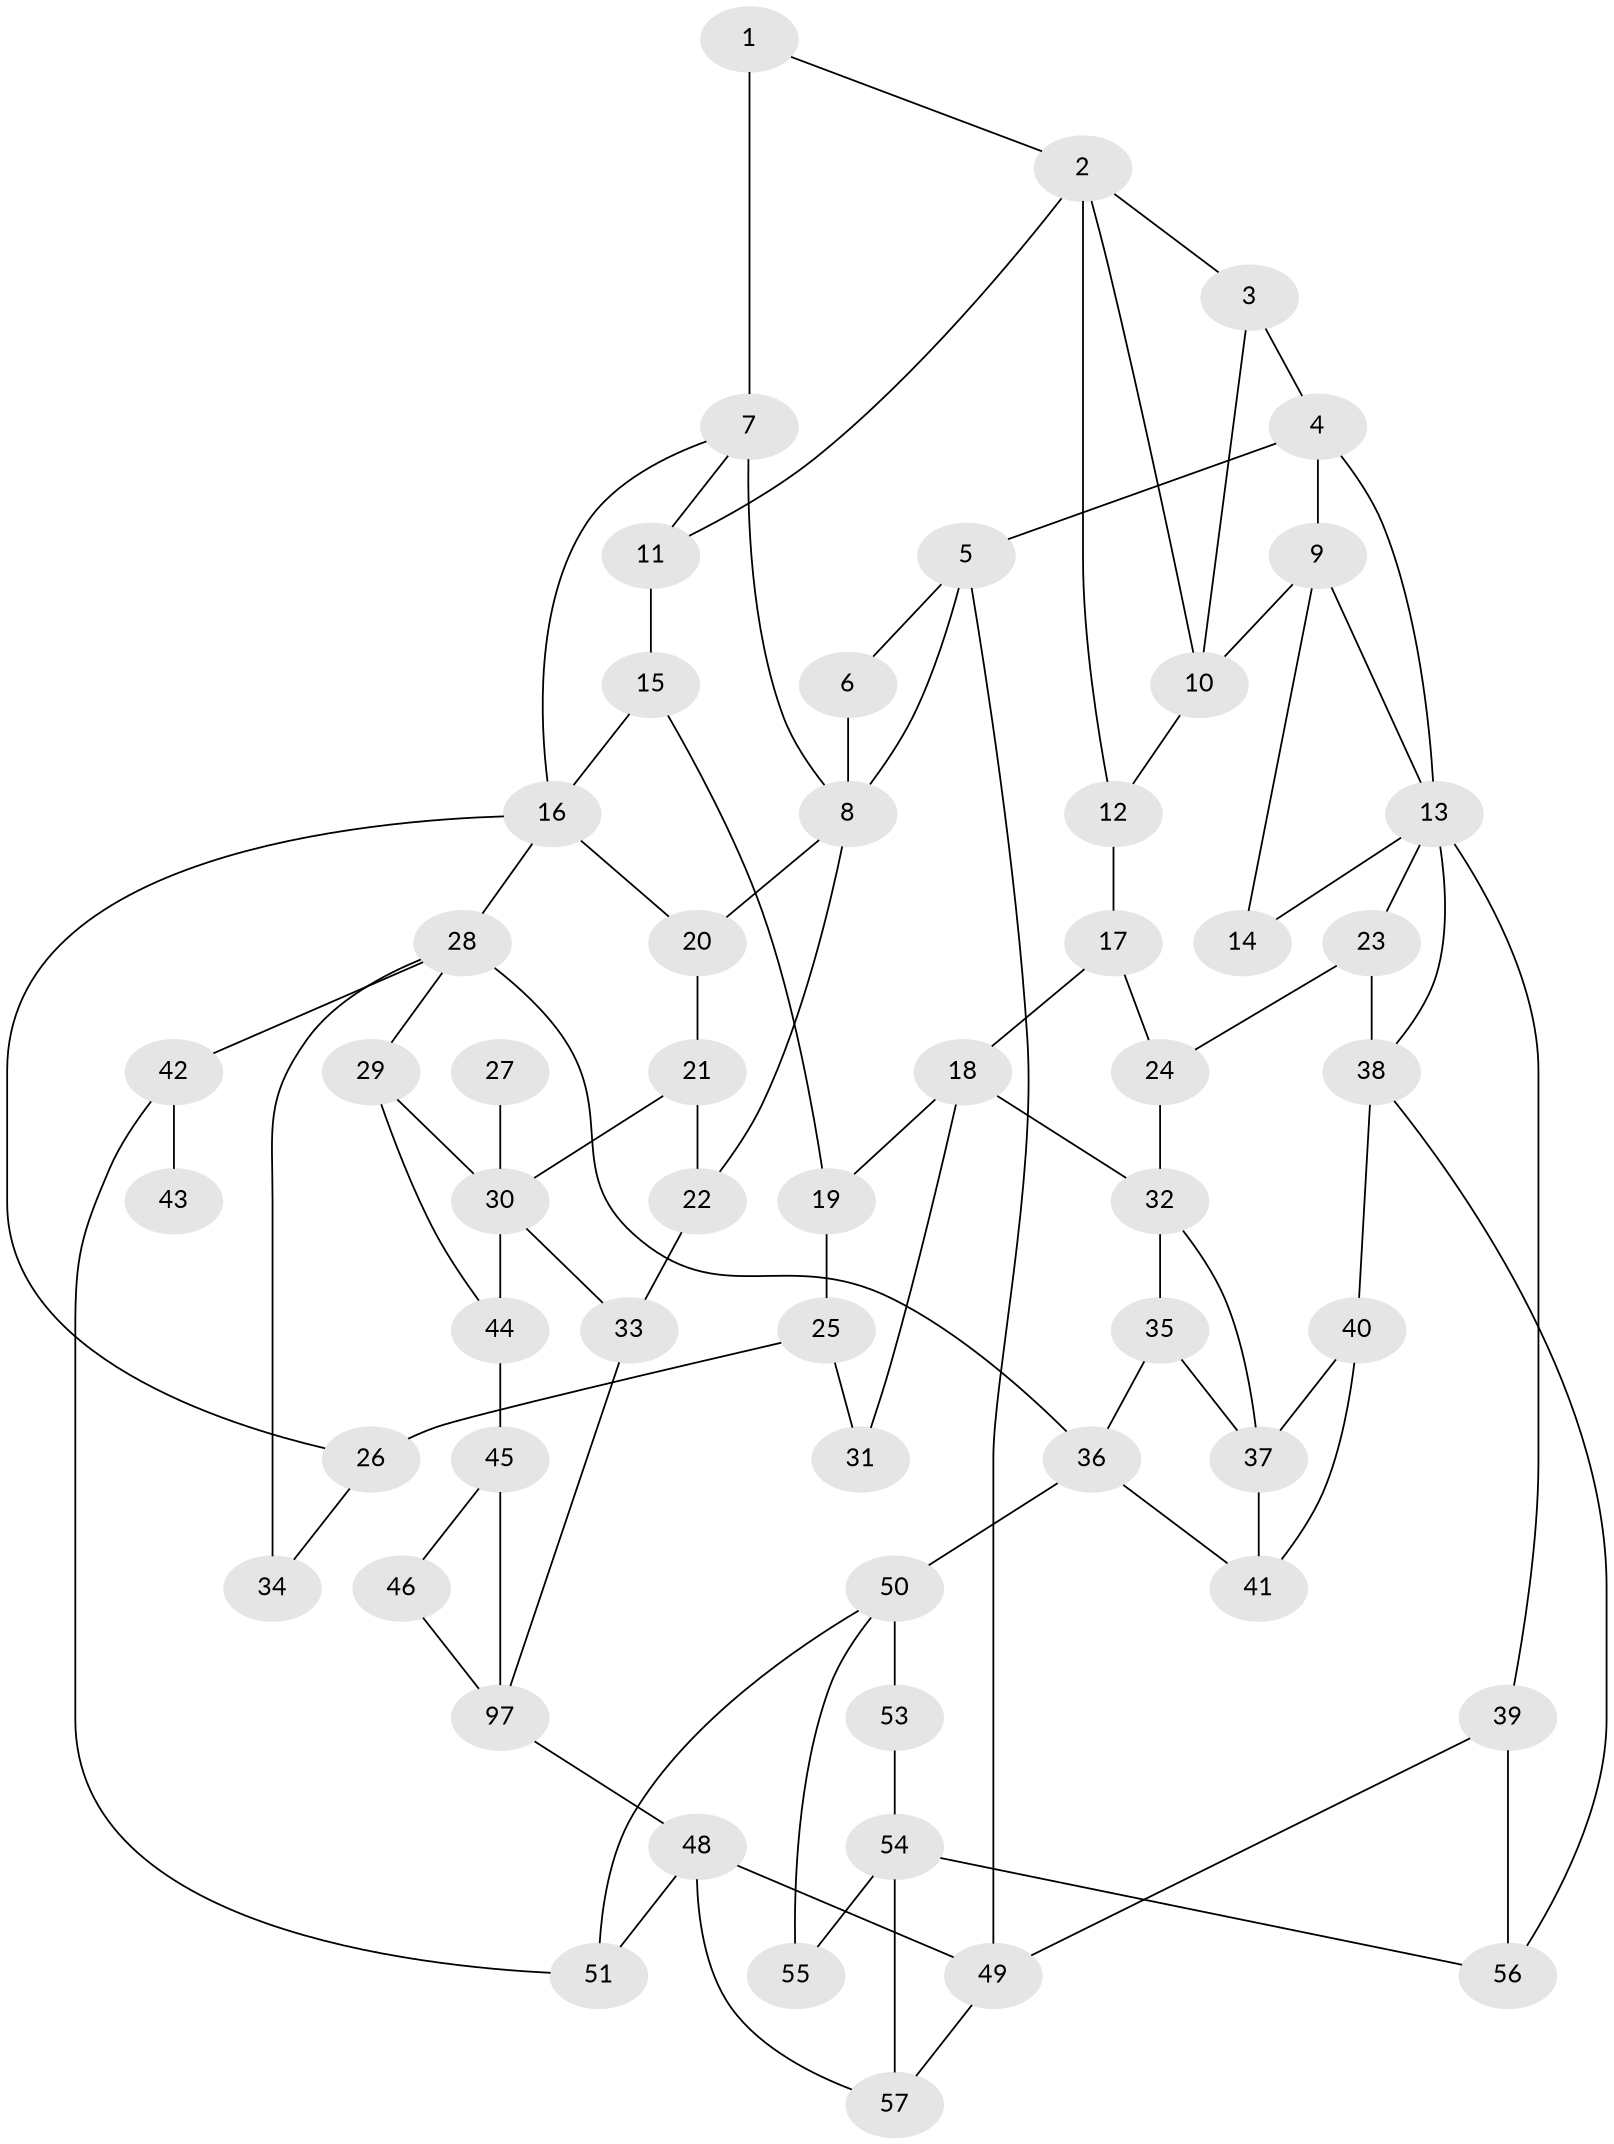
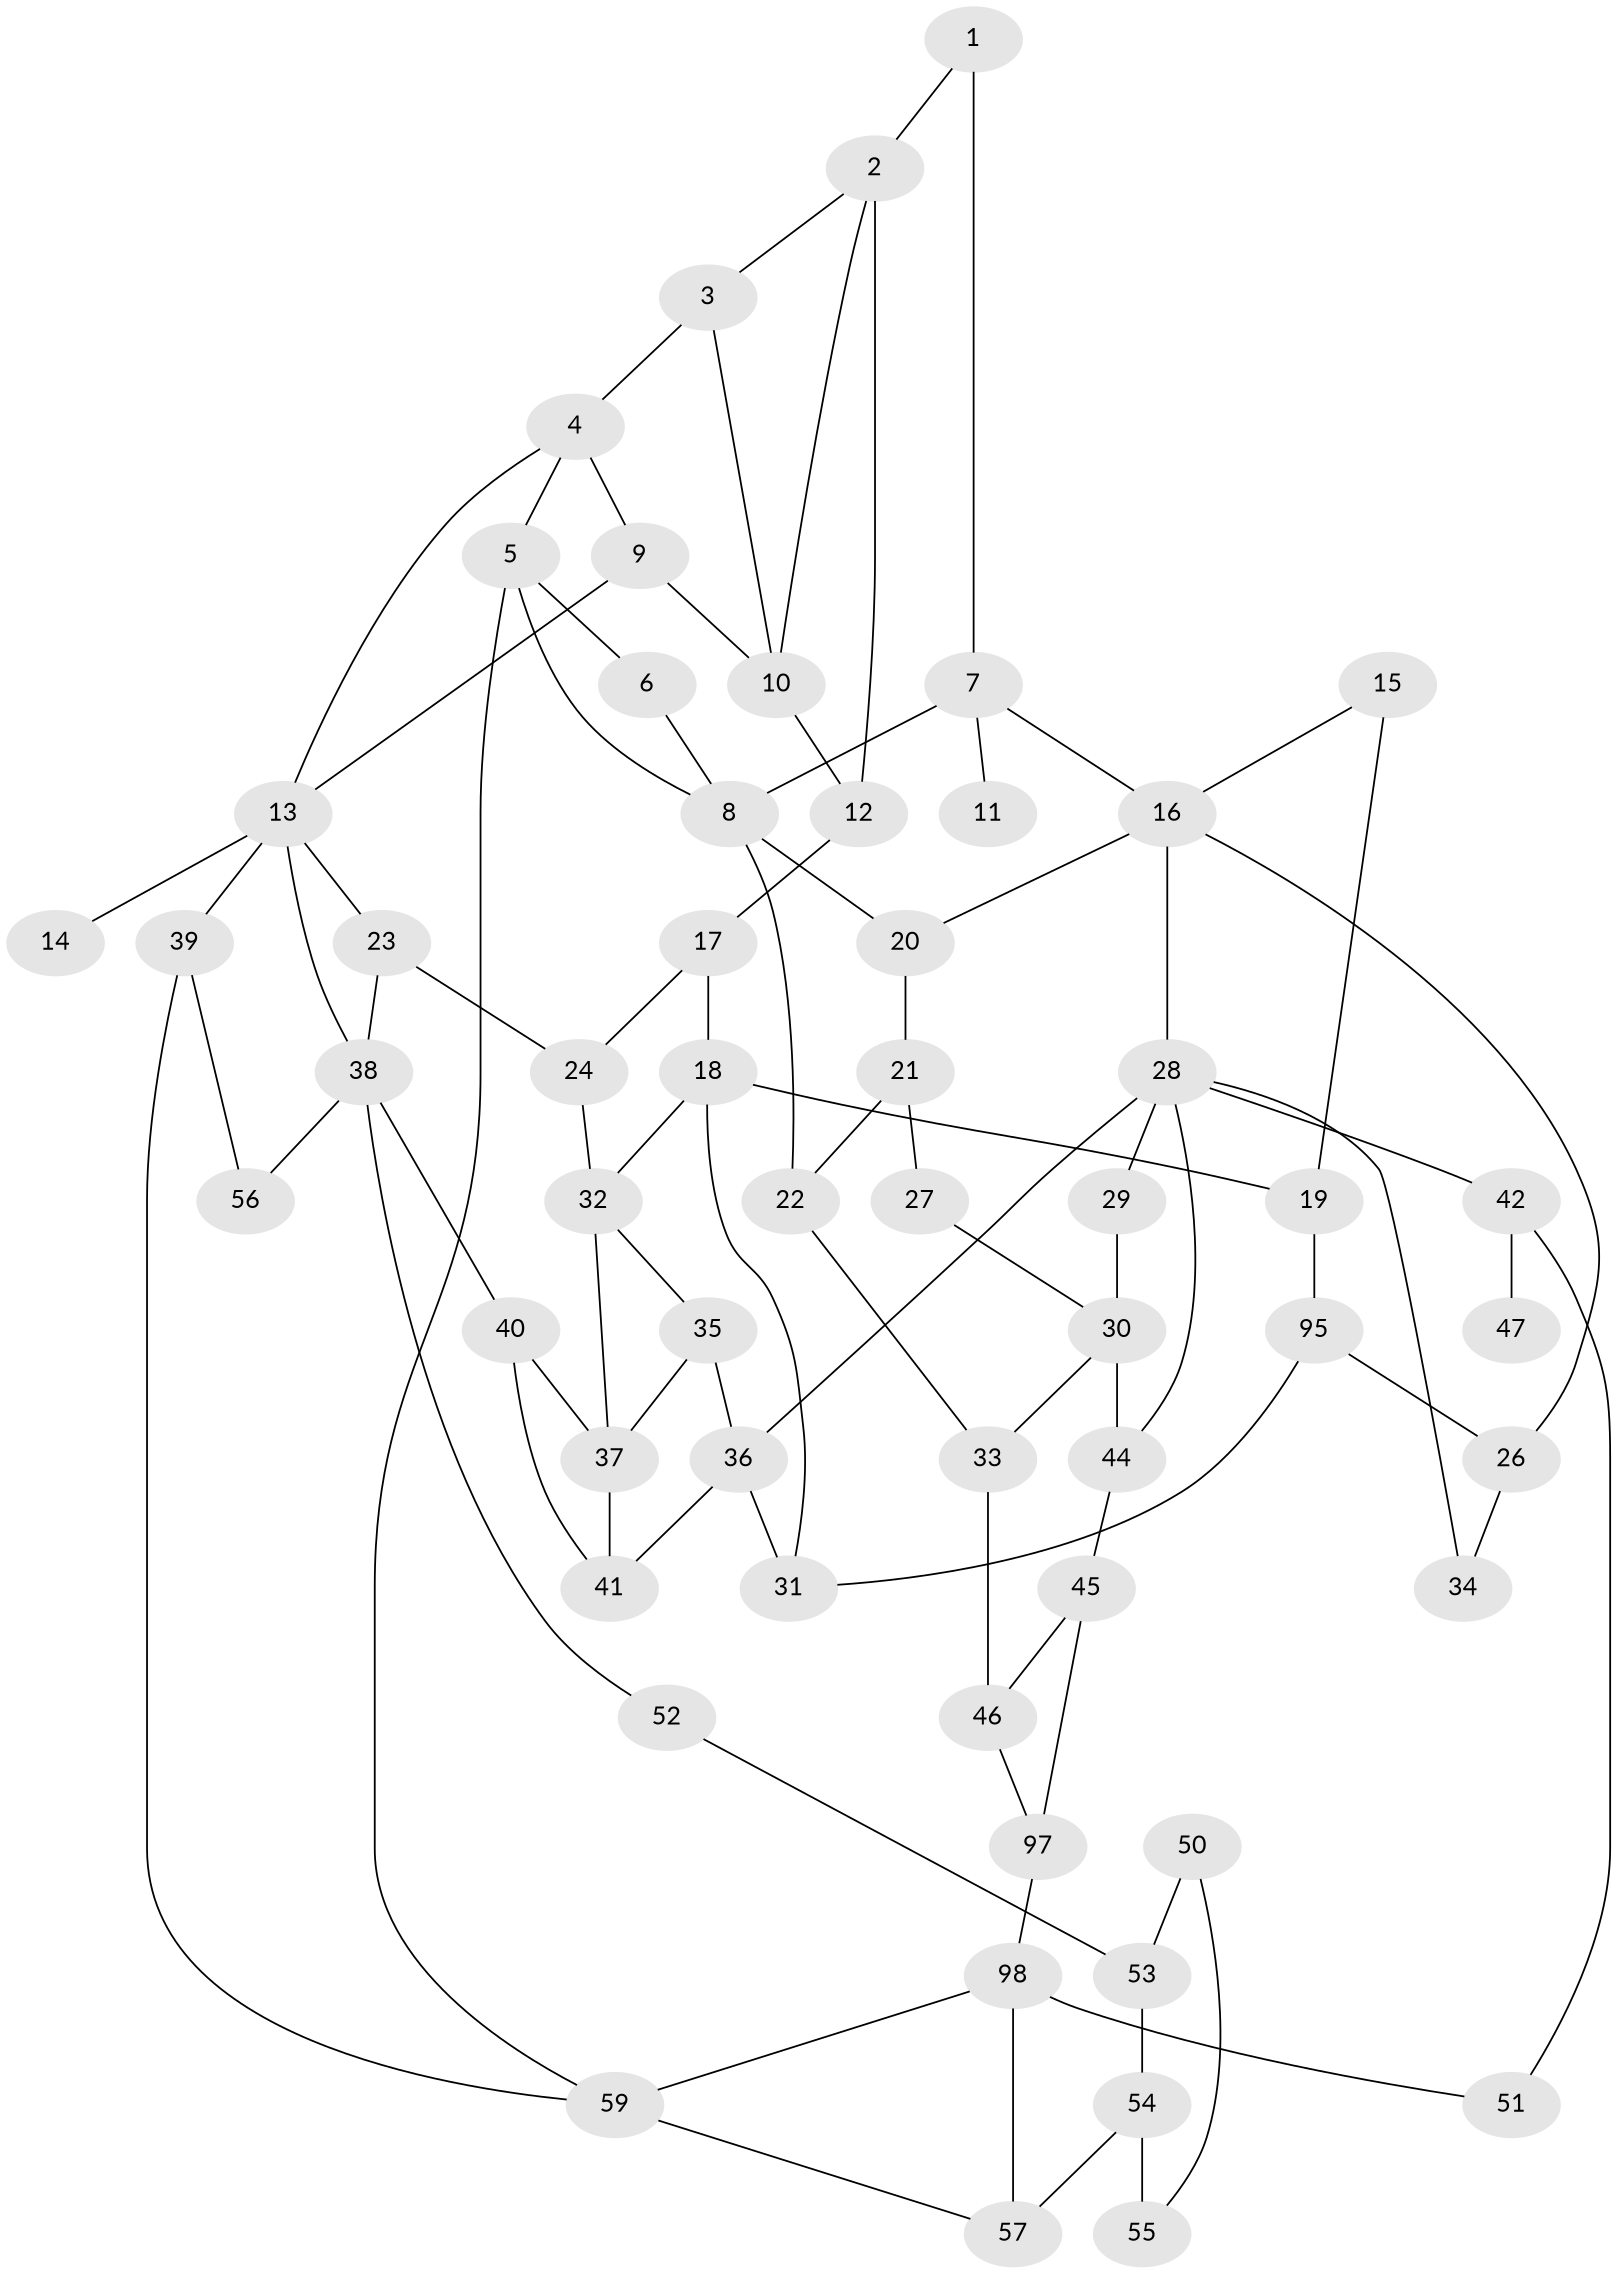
  graph {
    fontname=Lato
    node [color=gray90 fontname=Lato style=filled]
    edge [fontname=Lato weight=1.0]
    1
    2
    7
    3
    10
    11
    12
    8
    16
    4
    15
    17
    5
    9
    13
    6
-   49
+   49 [label=59]
    14
    23
    38
    39
    20
    22
    57
    26
    28
    21
    33
    19
    18
    24
    40
+   52
    56
-   25
+   25 [label=95]
    34
    29
    36
    42
    31
    32
    35
    37
    27
    30
    46
    44
    41
    50
-   43
+   43 [label=47]
    51
    45
    n53 [label=97]
    53
    55
-   48
+   48 [label=98]
    54
    1 -- 2
    1 -- 7 [weight=2.0]
    2 -- 3
    2 -- 10
-   2 -- 11
    2 -- 12 [weight=2.0]
    7 -- 11
    7 -- 8 [weight=2.0]
    7 -- 16
    3 -- 10
    3 -- 4
    10 -- 12
-   11 -- 15
    12 -- 17 [weight=2.0]
    8 -- 20
    8 -- 22
    16 -- 20
    16 -- 26
    16 -- 28
    4 -- 5
    4 -- 9
    4 -- 13
    15 -- 16
    15 -- 19
    17 -- 18 [weight=2.0]
    17 -- 24
    5 -- 8
    5 -- 6
    5 -- 49
    9 -- 10 [weight=2.0]
    9 -- 13
-   9 -- 14 [weight=2.0]
    13 -- 14
    13 -- 23
    13 -- 38
    13 -- 39 [weight=2.0]
    6 -- 8
    49 -- 57
    23 -- 38 [weight=2.0]
    23 -- 24
    38 -- 40
+   38 -- 52
    38 -- 56
    39 -- 49
    39 -- 56
    20 -- 21
    22 -- 33
    26 -- 34
    28 -- 34
    28 -- 29
    28 -- 36 [weight=2.0]
    28 -- 42
    21 -- 22
-   21 -- 30
-   33 -- n53
+   21 -- 27
+   33 -- 46
    19 -- 25
    18 -- 19
    18 -- 31
    18 -- 32 [weight=2.0]
    24 -- 32
    40 -- 37
    40 -- 41
+   52 -- 53
    25 -- 26
    25 -- 31
    29 -- 30
-   29 -- 44
+   28 -- 44
    36 -- 41
-   36 -- 50 [weight=2.0]
+   36 -- 31 [weight=2.0]
    42 -- 43
    42 -- 51
    32 -- 35
    32 -- 37
    35 -- 36
    35 -- 37
    37 -- 41
    27 -- 30
    30 -- 33
    30 -- 44 [weight=2.0]
    46 -- n53
    44 -- 45 [weight=2.0]
-   50 -- 51
    50 -- 53
    50 -- 55
    45 -- 46
    45 -- n53 [weight=3.0]
    n53 -- 48 [weight=2.0]
    53 -- 54
    48 -- 49
    48 -- 57 [weight=2.0]
    48 -- 51
    54 -- 57 [weight=2.0]
-   54 -- 56
    54 -- 55 [weight=2.0]
  }
